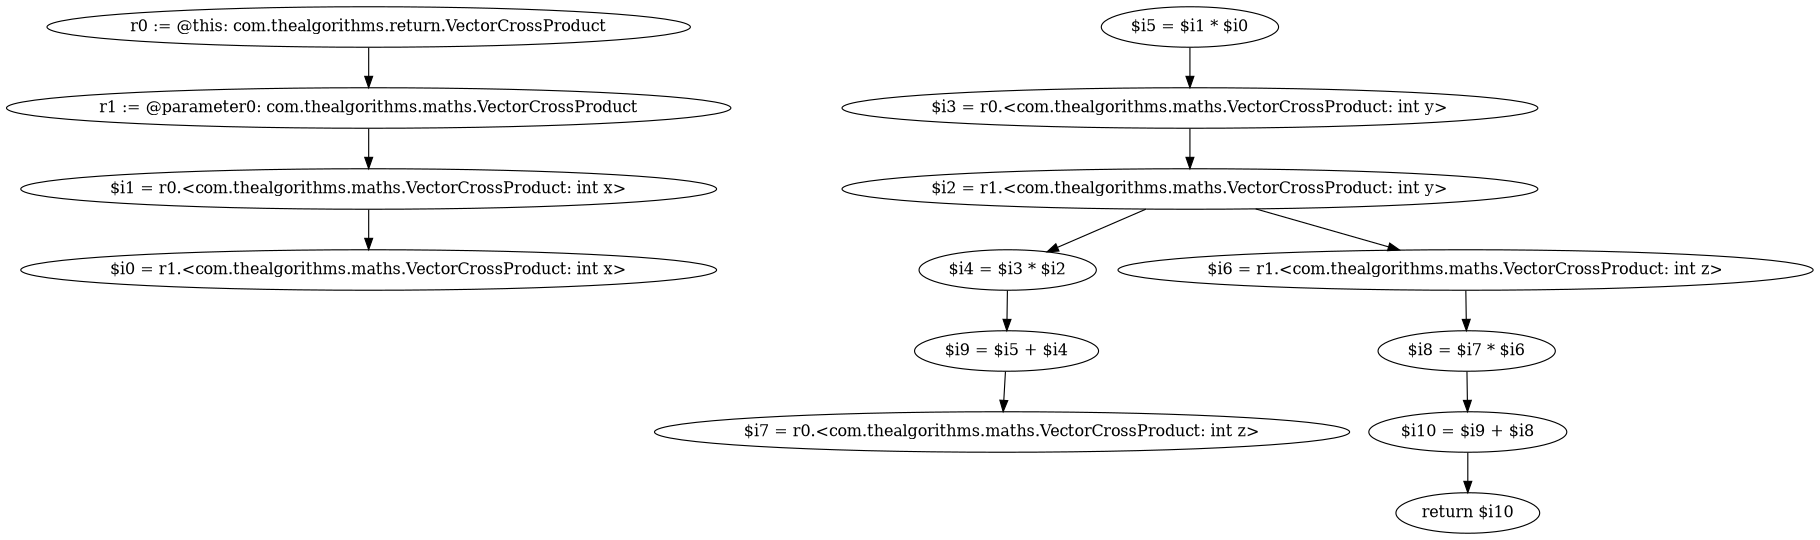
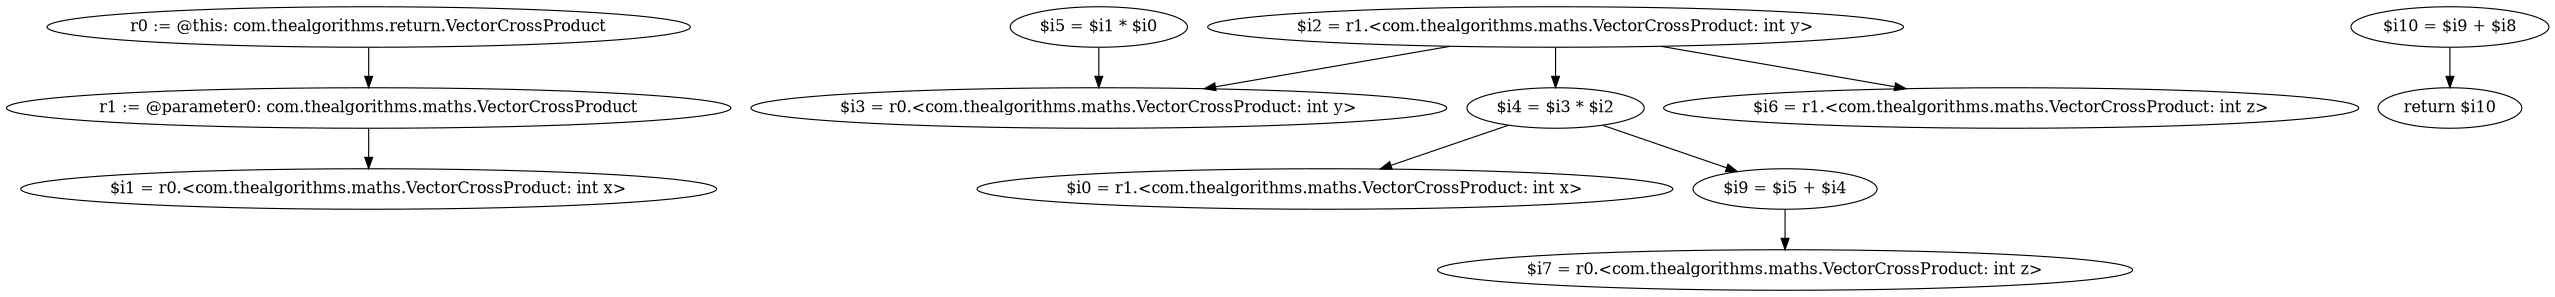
  digraph {
    n1 [label="r0 := @this: com.thealgorithms.return.VectorCrossProduct"]
    "r1 := @parameter0: com.thealgorithms.maths.VectorCrossProduct"
    "$i1 = r0.<com.thealgorithms.maths.VectorCrossProduct: int x>"
    "$i0 = r1.<com.thealgorithms.maths.VectorCrossProduct: int x>"
    "$i5 = $i1 * $i0"
    "$i3 = r0.<com.thealgorithms.maths.VectorCrossProduct: int y>"
    "$i2 = r1.<com.thealgorithms.maths.VectorCrossProduct: int y>"
    "$i4 = $i3 * $i2"
    "$i6 = r1.<com.thealgorithms.maths.VectorCrossProduct: int z>"
    "$i9 = $i5 + $i4"
    "$i7 = r0.<com.thealgorithms.maths.VectorCrossProduct: int z>"
-   "$i8 = $i7 * $i6"
    "$i10 = $i9 + $i8"
    "return $i10"
    n1 -> "r1 := @parameter0: com.thealgorithms.maths.VectorCrossProduct"
    "r1 := @parameter0: com.thealgorithms.maths.VectorCrossProduct" -> "$i1 = r0.<com.thealgorithms.maths.VectorCrossProduct: int x>"
-   "$i1 = r0.<com.thealgorithms.maths.VectorCrossProduct: int x>" -> "$i0 = r1.<com.thealgorithms.maths.VectorCrossProduct: int x>"
+   "$i4 = $i3 * $i2" -> "$i0 = r1.<com.thealgorithms.maths.VectorCrossProduct: int x>"
    "$i5 = $i1 * $i0" -> "$i3 = r0.<com.thealgorithms.maths.VectorCrossProduct: int y>"
-   "$i3 = r0.<com.thealgorithms.maths.VectorCrossProduct: int y>" -> "$i2 = r1.<com.thealgorithms.maths.VectorCrossProduct: int y>"
+   "$i2 = r1.<com.thealgorithms.maths.VectorCrossProduct: int y>" -> "$i3 = r0.<com.thealgorithms.maths.VectorCrossProduct: int y>"
    "$i2 = r1.<com.thealgorithms.maths.VectorCrossProduct: int y>" -> "$i4 = $i3 * $i2"
    "$i2 = r1.<com.thealgorithms.maths.VectorCrossProduct: int y>" -> "$i6 = r1.<com.thealgorithms.maths.VectorCrossProduct: int z>"
    "$i4 = $i3 * $i2" -> "$i9 = $i5 + $i4"
-   "$i6 = r1.<com.thealgorithms.maths.VectorCrossProduct: int z>" -> "$i8 = $i7 * $i6"
    "$i9 = $i5 + $i4" -> "$i7 = r0.<com.thealgorithms.maths.VectorCrossProduct: int z>"
-   "$i8 = $i7 * $i6" -> "$i10 = $i9 + $i8"
    "$i10 = $i9 + $i8" -> "return $i10"
  }
